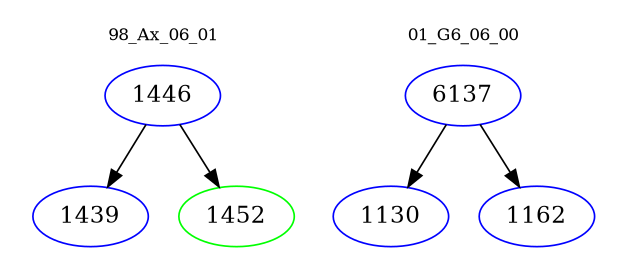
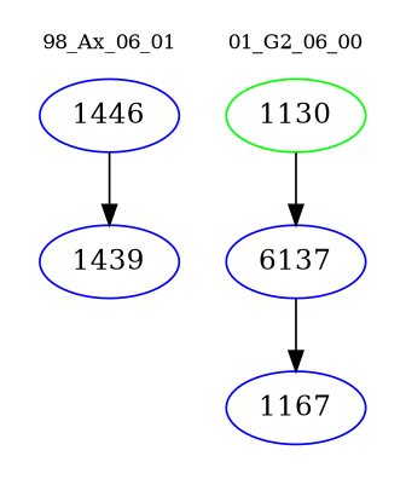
  digraph {
    node [color=blue]
    edge [color=black]
    n1 [label=1446]
    n2 [label=1439]
-   n3 [color=green label=1452]
    n4 [label=6137]
-   n5 [label=1130]
-   n6 [label=1162]
+   n5 [color=green label=1130]
+   n6 [label=1167]
    subgraph cluster_1 {
      color=white
      fontsize=10
      label="98_Ax_06_01"
      n1
      n2
-     n3
    }
    subgraph cluster_2 {
      color=white
      fontsize=10
-     label="01_G6_06_00"
+     label="01_G2_06_00"
      n4
      n5
      n6
    }
    n1 -> n2
-   n1 -> n3
-   n4 -> n5
+   n5 -> n4
    n4 -> n6
  }
